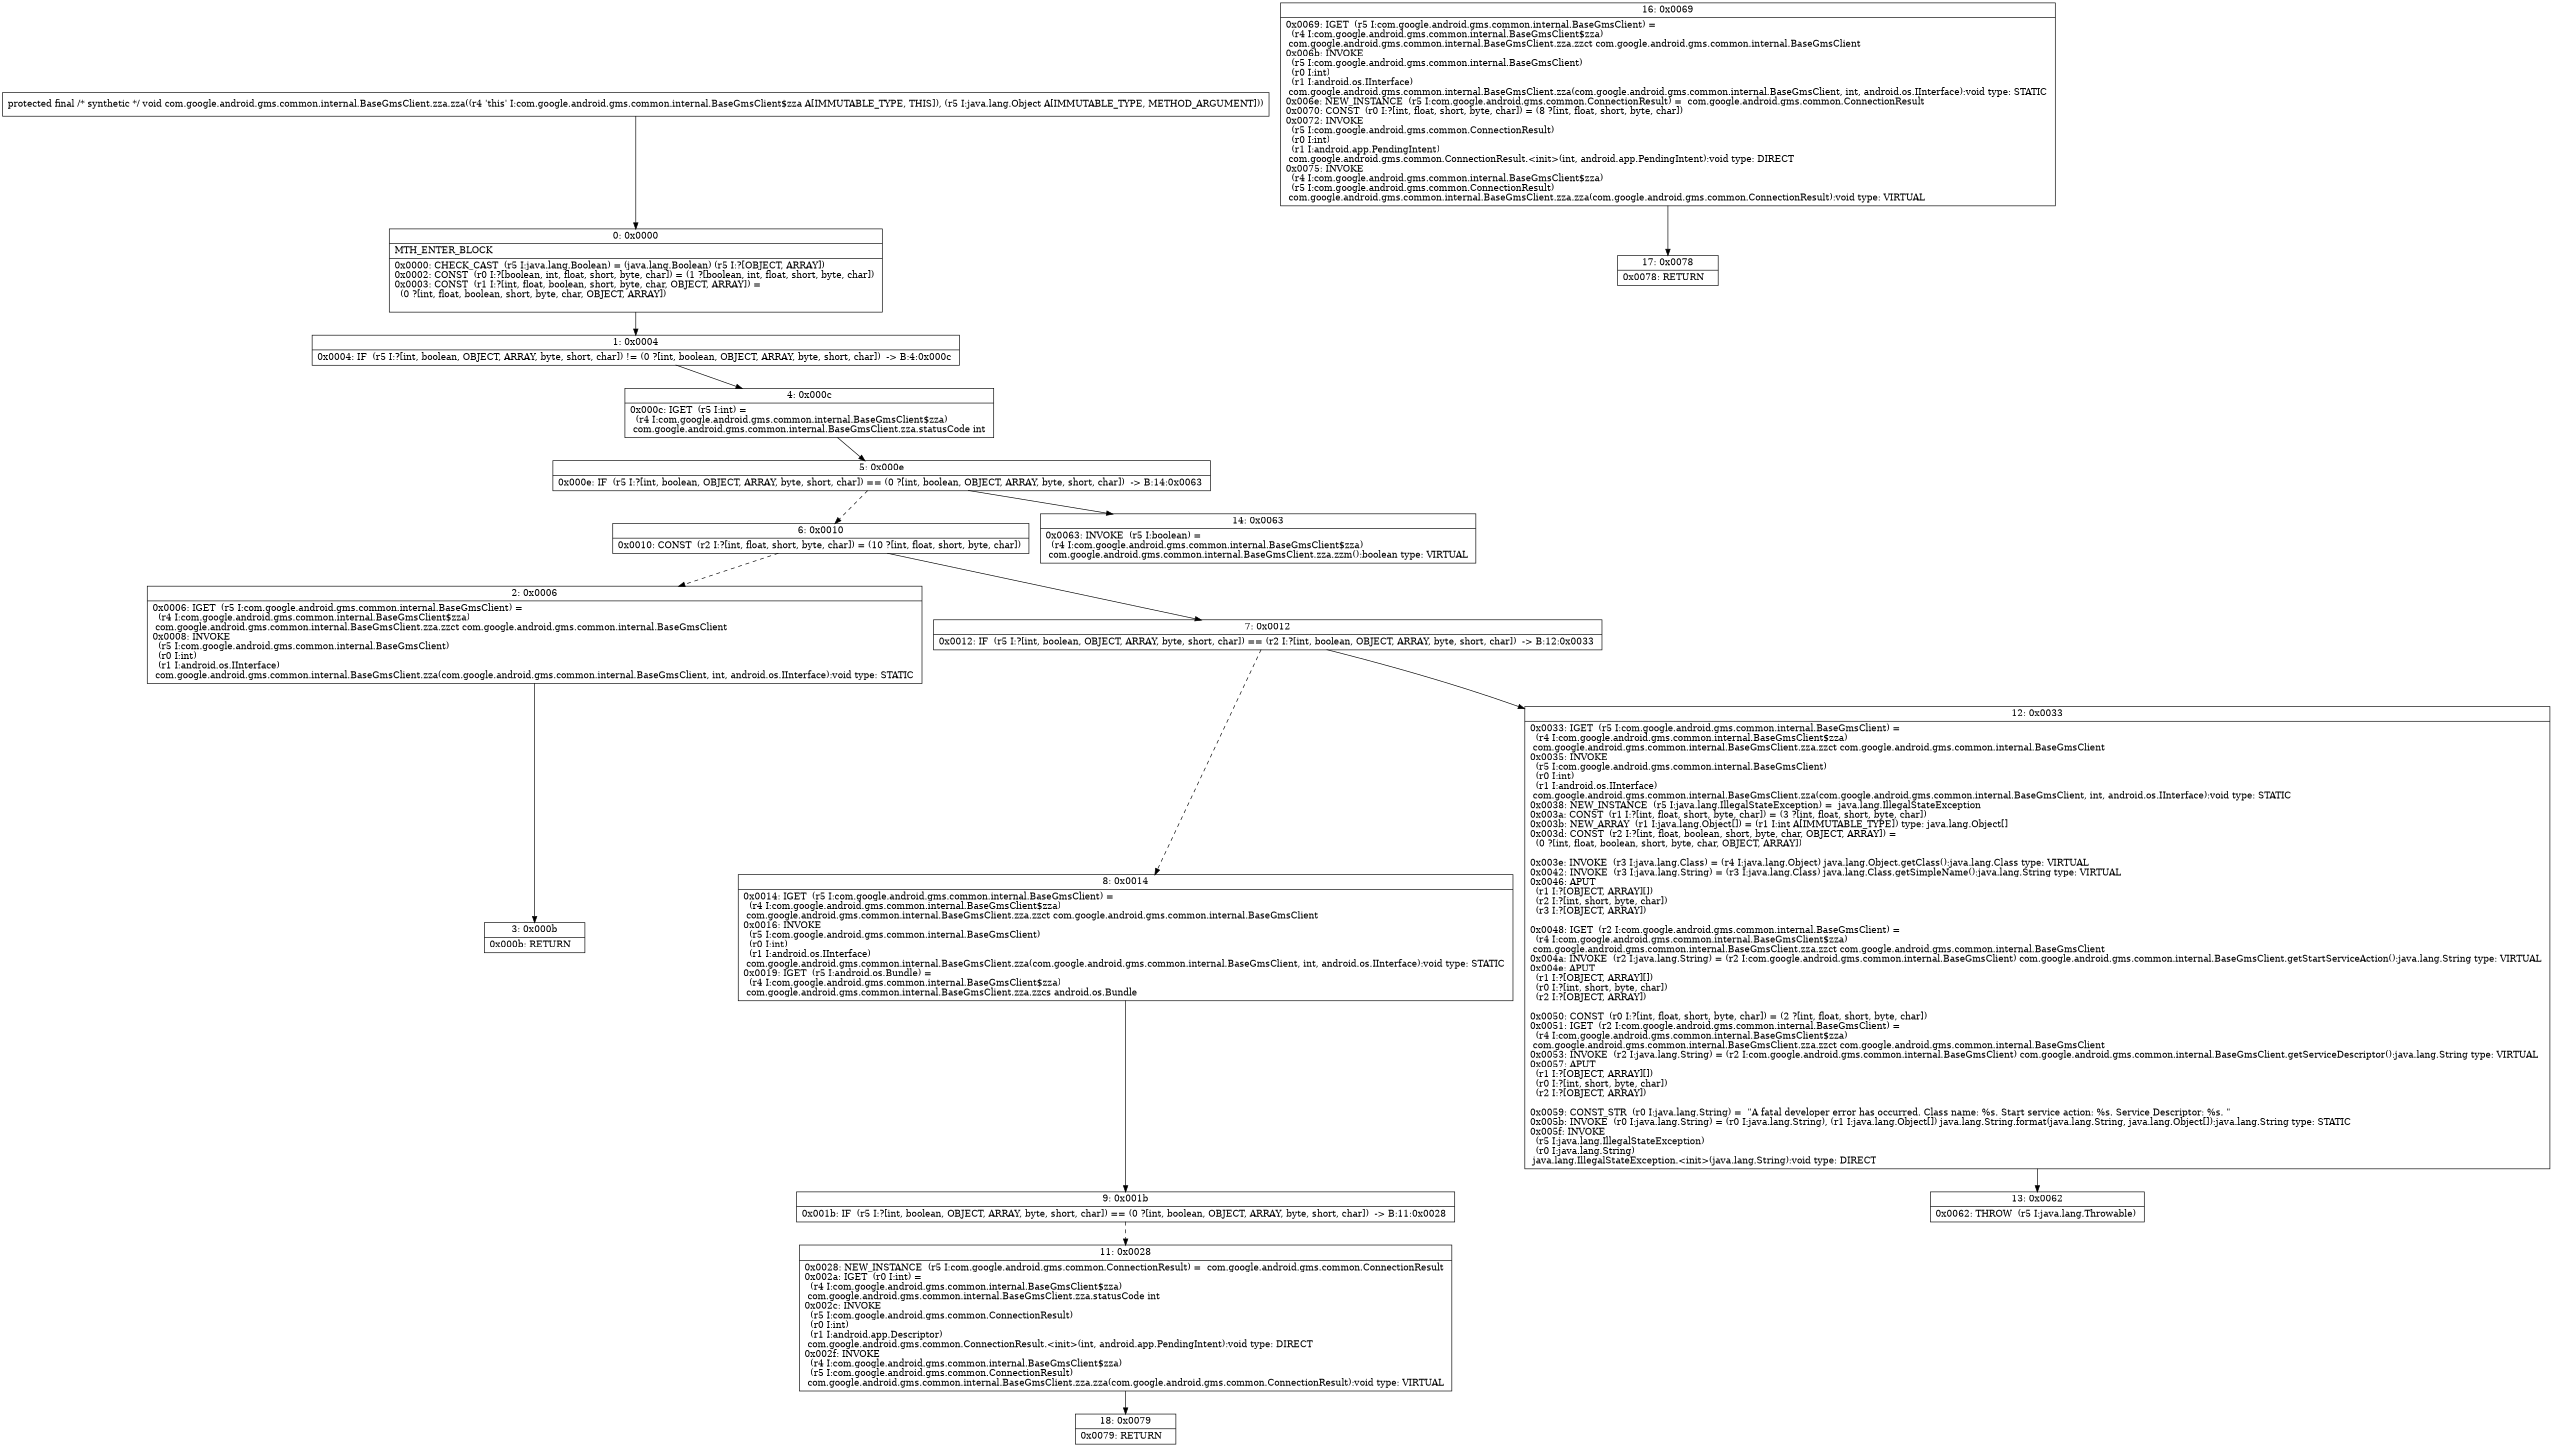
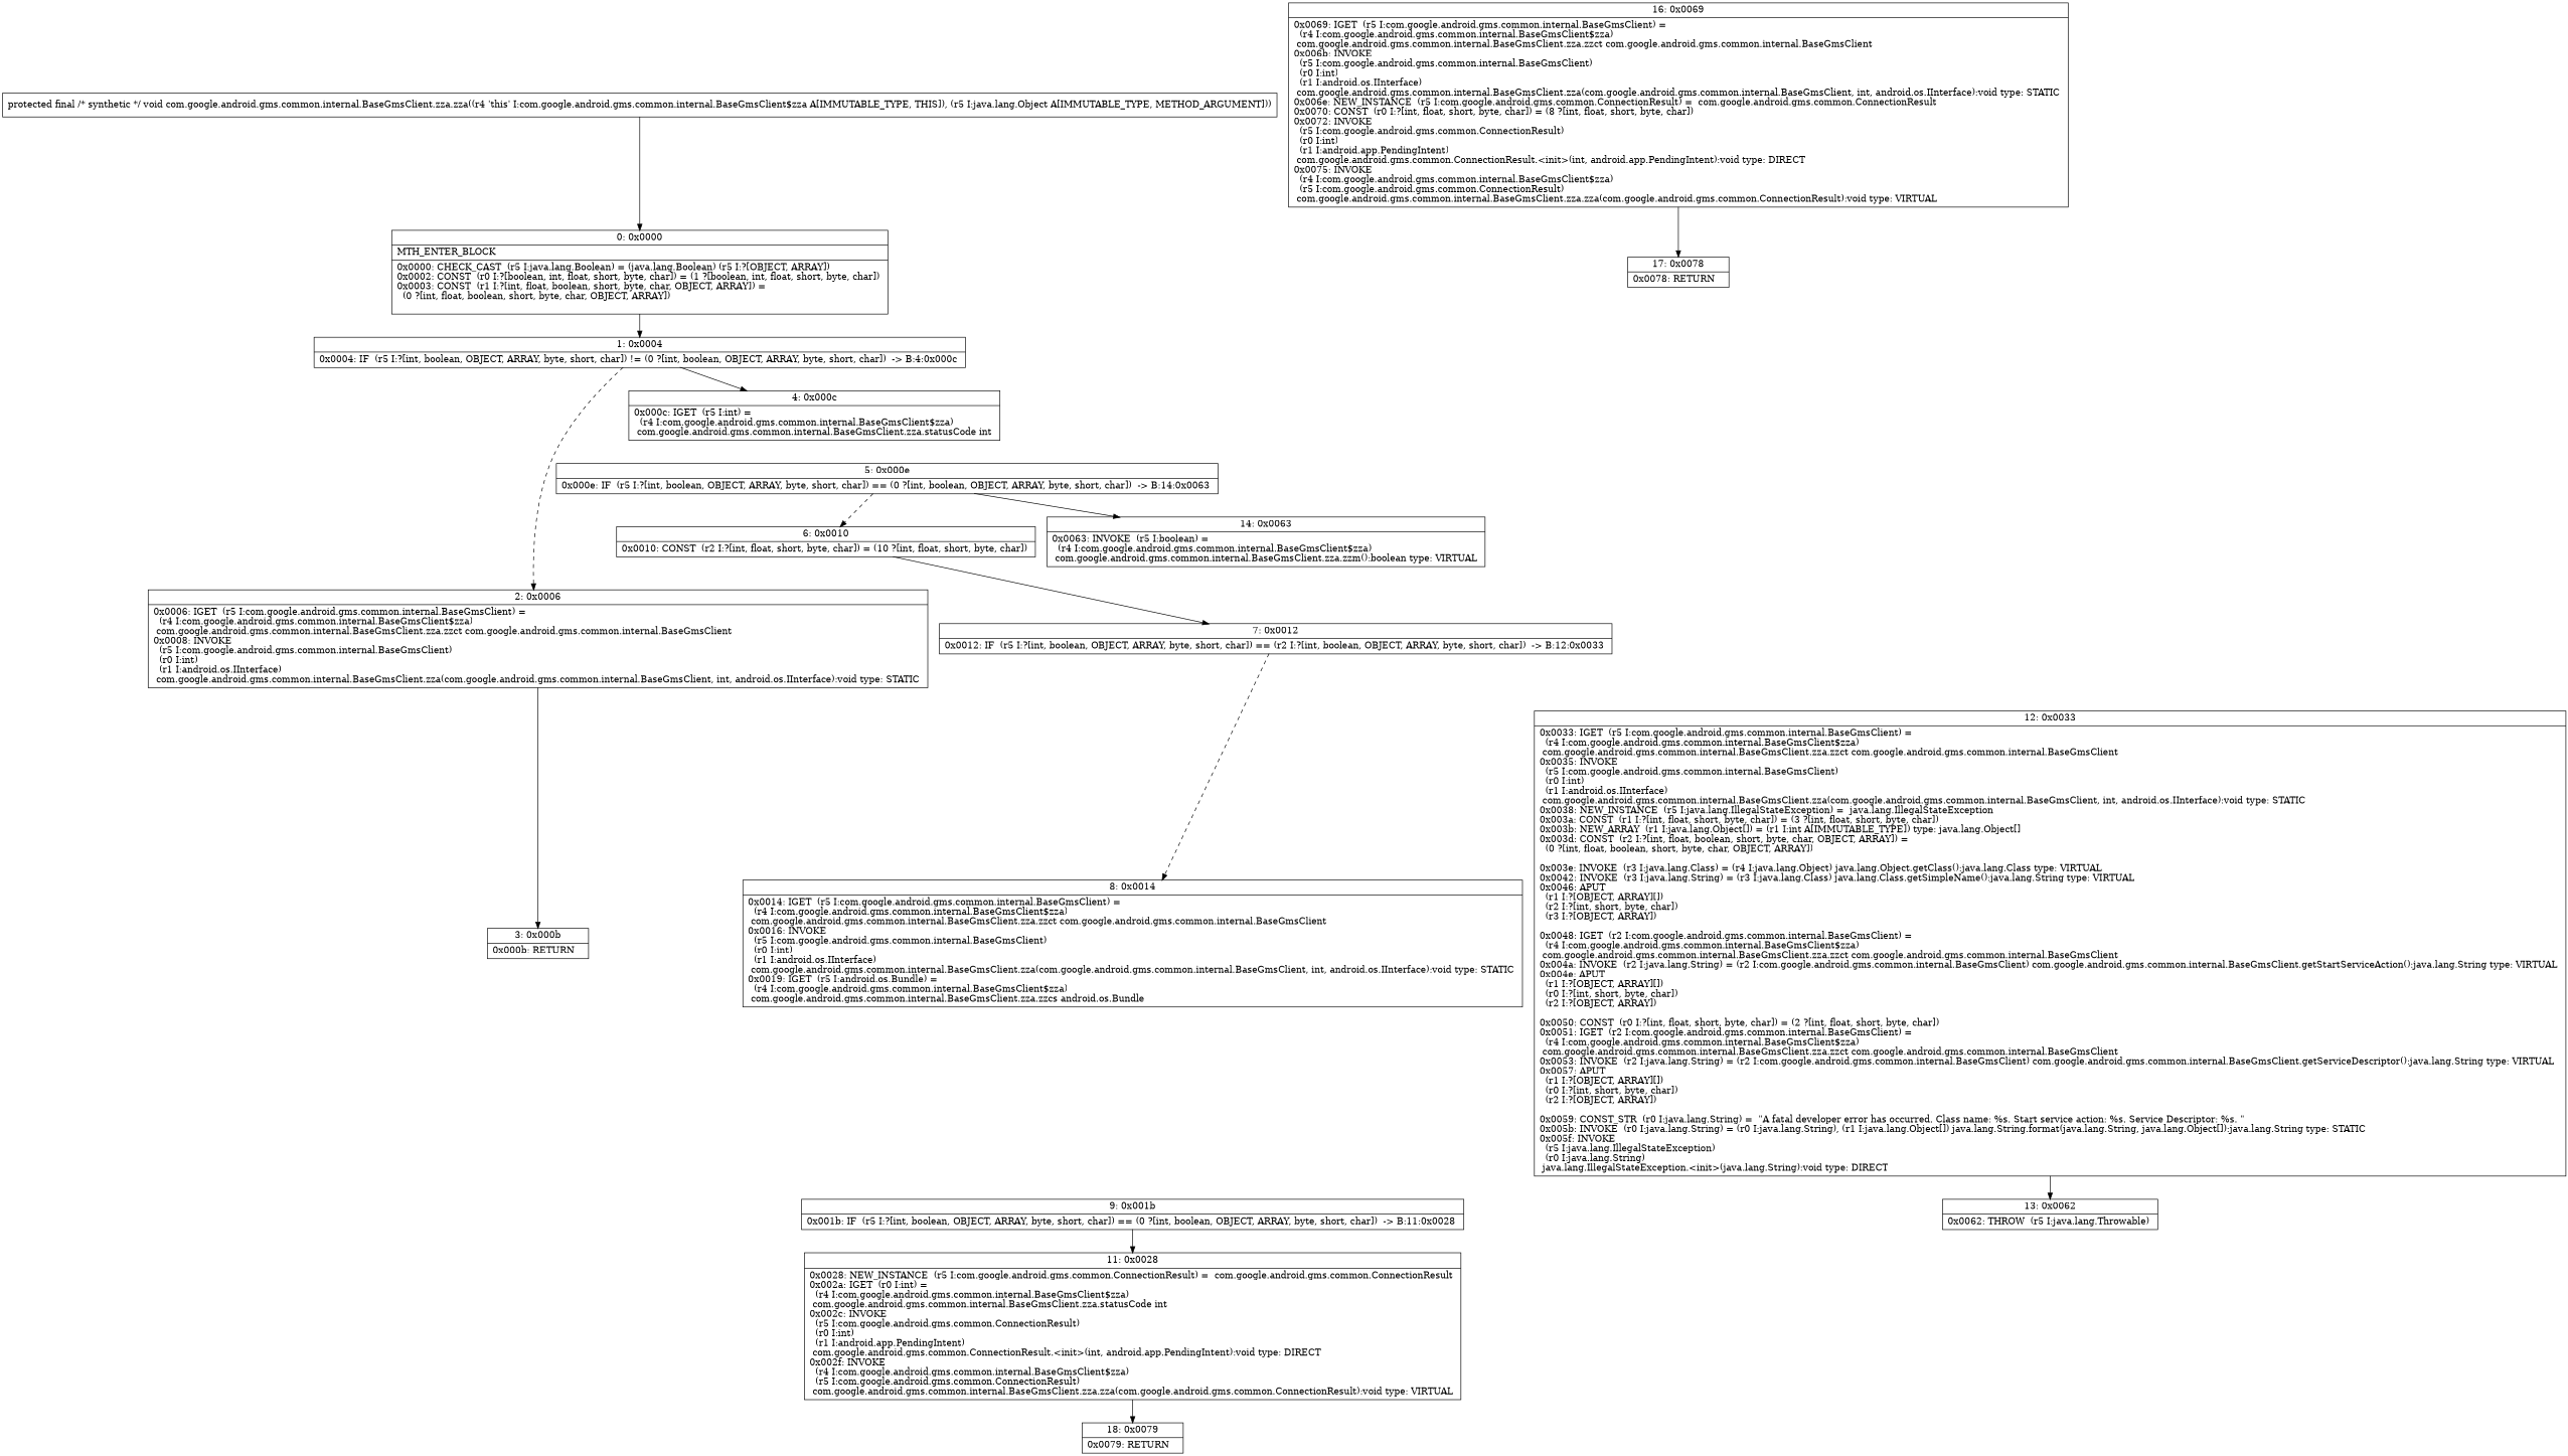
  digraph {
    node [shape=record]
    n1 [label="{0\:\ 0x0000|MTH_ENTER_BLOCK\l|0x0000: CHECK_CAST  (r5 I:java.lang.Boolean) = (java.lang.Boolean) (r5 I:?[OBJECT, ARRAY]) \l0x0002: CONST  (r0 I:?[boolean, int, float, short, byte, char]) = (1 ?[boolean, int, float, short, byte, char]) \l0x0003: CONST  (r1 I:?[int, float, boolean, short, byte, char, OBJECT, ARRAY]) = \l  (0 ?[int, float, boolean, short, byte, char, OBJECT, ARRAY])\l \l}"]
    n2 [label="{1\:\ 0x0004|0x0004: IF  (r5 I:?[int, boolean, OBJECT, ARRAY, byte, short, char]) != (0 ?[int, boolean, OBJECT, ARRAY, byte, short, char])  \-\> B:4:0x000c \l}"]
    n3 [label="{2\:\ 0x0006|0x0006: IGET  (r5 I:com.google.android.gms.common.internal.BaseGmsClient) = \l  (r4 I:com.google.android.gms.common.internal.BaseGmsClient$zza)\l com.google.android.gms.common.internal.BaseGmsClient.zza.zzct com.google.android.gms.common.internal.BaseGmsClient \l0x0008: INVOKE  \l  (r5 I:com.google.android.gms.common.internal.BaseGmsClient)\l  (r0 I:int)\l  (r1 I:android.os.IInterface)\l com.google.android.gms.common.internal.BaseGmsClient.zza(com.google.android.gms.common.internal.BaseGmsClient, int, android.os.IInterface):void type: STATIC \l}"]
    n4 [label="{4\:\ 0x000c|0x000c: IGET  (r5 I:int) = \l  (r4 I:com.google.android.gms.common.internal.BaseGmsClient$zza)\l com.google.android.gms.common.internal.BaseGmsClient.zza.statusCode int \l}"]
    n5 [label="{3\:\ 0x000b|0x000b: RETURN   \l}"]
    n6 [label="{5\:\ 0x000e|0x000e: IF  (r5 I:?[int, boolean, OBJECT, ARRAY, byte, short, char]) == (0 ?[int, boolean, OBJECT, ARRAY, byte, short, char])  \-\> B:14:0x0063 \l}"]
    n7 [label="{6\:\ 0x0010|0x0010: CONST  (r2 I:?[int, float, short, byte, char]) = (10 ?[int, float, short, byte, char]) \l}"]
    n8 [label="{14\:\ 0x0063|0x0063: INVOKE  (r5 I:boolean) = \l  (r4 I:com.google.android.gms.common.internal.BaseGmsClient$zza)\l com.google.android.gms.common.internal.BaseGmsClient.zza.zzm():boolean type: VIRTUAL \l}"]
    n9 [label="{7\:\ 0x0012|0x0012: IF  (r5 I:?[int, boolean, OBJECT, ARRAY, byte, short, char]) == (r2 I:?[int, boolean, OBJECT, ARRAY, byte, short, char])  \-\> B:12:0x0033 \l}"]
    n10 [label="{8\:\ 0x0014|0x0014: IGET  (r5 I:com.google.android.gms.common.internal.BaseGmsClient) = \l  (r4 I:com.google.android.gms.common.internal.BaseGmsClient$zza)\l com.google.android.gms.common.internal.BaseGmsClient.zza.zzct com.google.android.gms.common.internal.BaseGmsClient \l0x0016: INVOKE  \l  (r5 I:com.google.android.gms.common.internal.BaseGmsClient)\l  (r0 I:int)\l  (r1 I:android.os.IInterface)\l com.google.android.gms.common.internal.BaseGmsClient.zza(com.google.android.gms.common.internal.BaseGmsClient, int, android.os.IInterface):void type: STATIC \l0x0019: IGET  (r5 I:android.os.Bundle) = \l  (r4 I:com.google.android.gms.common.internal.BaseGmsClient$zza)\l com.google.android.gms.common.internal.BaseGmsClient.zza.zzcs android.os.Bundle \l}"]
    n11 [label="{12\:\ 0x0033|0x0033: IGET  (r5 I:com.google.android.gms.common.internal.BaseGmsClient) = \l  (r4 I:com.google.android.gms.common.internal.BaseGmsClient$zza)\l com.google.android.gms.common.internal.BaseGmsClient.zza.zzct com.google.android.gms.common.internal.BaseGmsClient \l0x0035: INVOKE  \l  (r5 I:com.google.android.gms.common.internal.BaseGmsClient)\l  (r0 I:int)\l  (r1 I:android.os.IInterface)\l com.google.android.gms.common.internal.BaseGmsClient.zza(com.google.android.gms.common.internal.BaseGmsClient, int, android.os.IInterface):void type: STATIC \l0x0038: NEW_INSTANCE  (r5 I:java.lang.IllegalStateException) =  java.lang.IllegalStateException \l0x003a: CONST  (r1 I:?[int, float, short, byte, char]) = (3 ?[int, float, short, byte, char]) \l0x003b: NEW_ARRAY  (r1 I:java.lang.Object[]) = (r1 I:int A[IMMUTABLE_TYPE]) type: java.lang.Object[] \l0x003d: CONST  (r2 I:?[int, float, boolean, short, byte, char, OBJECT, ARRAY]) = \l  (0 ?[int, float, boolean, short, byte, char, OBJECT, ARRAY])\l \l0x003e: INVOKE  (r3 I:java.lang.Class) = (r4 I:java.lang.Object) java.lang.Object.getClass():java.lang.Class type: VIRTUAL \l0x0042: INVOKE  (r3 I:java.lang.String) = (r3 I:java.lang.Class) java.lang.Class.getSimpleName():java.lang.String type: VIRTUAL \l0x0046: APUT  \l  (r1 I:?[OBJECT, ARRAY][])\l  (r2 I:?[int, short, byte, char])\l  (r3 I:?[OBJECT, ARRAY])\l \l0x0048: IGET  (r2 I:com.google.android.gms.common.internal.BaseGmsClient) = \l  (r4 I:com.google.android.gms.common.internal.BaseGmsClient$zza)\l com.google.android.gms.common.internal.BaseGmsClient.zza.zzct com.google.android.gms.common.internal.BaseGmsClient \l0x004a: INVOKE  (r2 I:java.lang.String) = (r2 I:com.google.android.gms.common.internal.BaseGmsClient) com.google.android.gms.common.internal.BaseGmsClient.getStartServiceAction():java.lang.String type: VIRTUAL \l0x004e: APUT  \l  (r1 I:?[OBJECT, ARRAY][])\l  (r0 I:?[int, short, byte, char])\l  (r2 I:?[OBJECT, ARRAY])\l \l0x0050: CONST  (r0 I:?[int, float, short, byte, char]) = (2 ?[int, float, short, byte, char]) \l0x0051: IGET  (r2 I:com.google.android.gms.common.internal.BaseGmsClient) = \l  (r4 I:com.google.android.gms.common.internal.BaseGmsClient$zza)\l com.google.android.gms.common.internal.BaseGmsClient.zza.zzct com.google.android.gms.common.internal.BaseGmsClient \l0x0053: INVOKE  (r2 I:java.lang.String) = (r2 I:com.google.android.gms.common.internal.BaseGmsClient) com.google.android.gms.common.internal.BaseGmsClient.getServiceDescriptor():java.lang.String type: VIRTUAL \l0x0057: APUT  \l  (r1 I:?[OBJECT, ARRAY][])\l  (r0 I:?[int, short, byte, char])\l  (r2 I:?[OBJECT, ARRAY])\l \l0x0059: CONST_STR  (r0 I:java.lang.String) =  \"A fatal developer error has occurred. Class name: %s. Start service action: %s. Service Descriptor: %s. \" \l0x005b: INVOKE  (r0 I:java.lang.String) = (r0 I:java.lang.String), (r1 I:java.lang.Object[]) java.lang.String.format(java.lang.String, java.lang.Object[]):java.lang.String type: STATIC \l0x005f: INVOKE  \l  (r5 I:java.lang.IllegalStateException)\l  (r0 I:java.lang.String)\l java.lang.IllegalStateException.\<init\>(java.lang.String):void type: DIRECT \l}"]
    n12 [label="{9\:\ 0x001b|0x001b: IF  (r5 I:?[int, boolean, OBJECT, ARRAY, byte, short, char]) == (0 ?[int, boolean, OBJECT, ARRAY, byte, short, char])  \-\> B:11:0x0028 \l}"]
    n13 [label="{13\:\ 0x0062|0x0062: THROW  (r5 I:java.lang.Throwable) \l}"]
-   n14 [label="{11\:\ 0x0028|0x0028: NEW_INSTANCE  (r5 I:com.google.android.gms.common.ConnectionResult) =  com.google.android.gms.common.ConnectionResult \l0x002a: IGET  (r0 I:int) = \l  (r4 I:com.google.android.gms.common.internal.BaseGmsClient$zza)\l com.google.android.gms.common.internal.BaseGmsClient.zza.statusCode int \l0x002c: INVOKE  \l  (r5 I:com.google.android.gms.common.ConnectionResult)\l  (r0 I:int)\l  (r1 I:android.app.Descriptor)\l com.google.android.gms.common.ConnectionResult.\<init\>(int, android.app.PendingIntent):void type: DIRECT \l0x002f: INVOKE  \l  (r4 I:com.google.android.gms.common.internal.BaseGmsClient$zza)\l  (r5 I:com.google.android.gms.common.ConnectionResult)\l com.google.android.gms.common.internal.BaseGmsClient.zza.zza(com.google.android.gms.common.ConnectionResult):void type: VIRTUAL \l}"]
+   n14 [label="{11\:\ 0x0028|0x0028: NEW_INSTANCE  (r5 I:com.google.android.gms.common.ConnectionResult) =  com.google.android.gms.common.ConnectionResult \l0x002a: IGET  (r0 I:int) = \l  (r4 I:com.google.android.gms.common.internal.BaseGmsClient$zza)\l com.google.android.gms.common.internal.BaseGmsClient.zza.statusCode int \l0x002c: INVOKE  \l  (r5 I:com.google.android.gms.common.ConnectionResult)\l  (r0 I:int)\l  (r1 I:android.app.PendingIntent)\l com.google.android.gms.common.ConnectionResult.\<init\>(int, android.app.PendingIntent):void type: DIRECT \l0x002f: INVOKE  \l  (r4 I:com.google.android.gms.common.internal.BaseGmsClient$zza)\l  (r5 I:com.google.android.gms.common.ConnectionResult)\l com.google.android.gms.common.internal.BaseGmsClient.zza.zza(com.google.android.gms.common.ConnectionResult):void type: VIRTUAL \l}"]
    n15 [label="{18\:\ 0x0079|0x0079: RETURN   \l}"]
    n16 [label="{16\:\ 0x0069|0x0069: IGET  (r5 I:com.google.android.gms.common.internal.BaseGmsClient) = \l  (r4 I:com.google.android.gms.common.internal.BaseGmsClient$zza)\l com.google.android.gms.common.internal.BaseGmsClient.zza.zzct com.google.android.gms.common.internal.BaseGmsClient \l0x006b: INVOKE  \l  (r5 I:com.google.android.gms.common.internal.BaseGmsClient)\l  (r0 I:int)\l  (r1 I:android.os.IInterface)\l com.google.android.gms.common.internal.BaseGmsClient.zza(com.google.android.gms.common.internal.BaseGmsClient, int, android.os.IInterface):void type: STATIC \l0x006e: NEW_INSTANCE  (r5 I:com.google.android.gms.common.ConnectionResult) =  com.google.android.gms.common.ConnectionResult \l0x0070: CONST  (r0 I:?[int, float, short, byte, char]) = (8 ?[int, float, short, byte, char]) \l0x0072: INVOKE  \l  (r5 I:com.google.android.gms.common.ConnectionResult)\l  (r0 I:int)\l  (r1 I:android.app.PendingIntent)\l com.google.android.gms.common.ConnectionResult.\<init\>(int, android.app.PendingIntent):void type: DIRECT \l0x0075: INVOKE  \l  (r4 I:com.google.android.gms.common.internal.BaseGmsClient$zza)\l  (r5 I:com.google.android.gms.common.ConnectionResult)\l com.google.android.gms.common.internal.BaseGmsClient.zza.zza(com.google.android.gms.common.ConnectionResult):void type: VIRTUAL \l}"]
    n17 [label="{17\:\ 0x0078|0x0078: RETURN   \l}"]
    n18 [label="{protected final \/* synthetic *\/ void com.google.android.gms.common.internal.BaseGmsClient.zza.zza((r4 'this' I:com.google.android.gms.common.internal.BaseGmsClient$zza A[IMMUTABLE_TYPE, THIS]), (r5 I:java.lang.Object A[IMMUTABLE_TYPE, METHOD_ARGUMENT])) }"]
    n1 -> n2
-   n7 -> n3 [style=dashed]
+   n2 -> n3 [style=dashed]
    n2 -> n4
    n3 -> n5
-   n4 -> n6
    n6 -> n7 [style=dashed]
    n6 -> n8
    n7 -> n9
    n9 -> n10 [style=dashed]
-   n9 -> n11
-   n10 -> n12
    n11 -> n13
-   n12 -> n14 [style=dashed]
+   n12 -> n14
    n14 -> n15
    n16 -> n17
    n18 -> n1
  }
